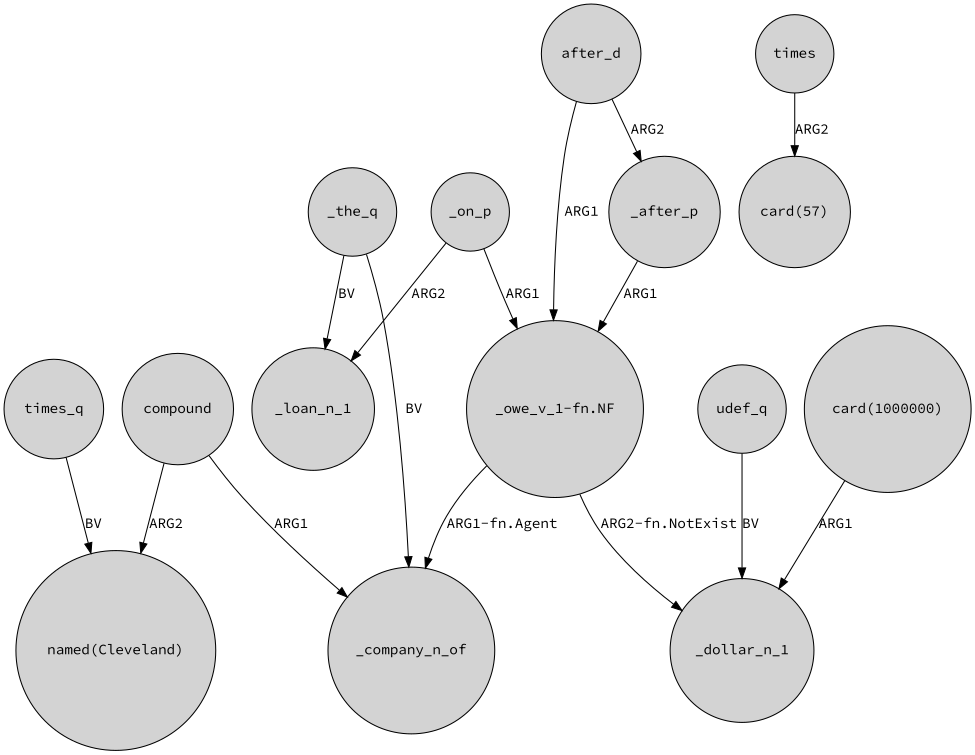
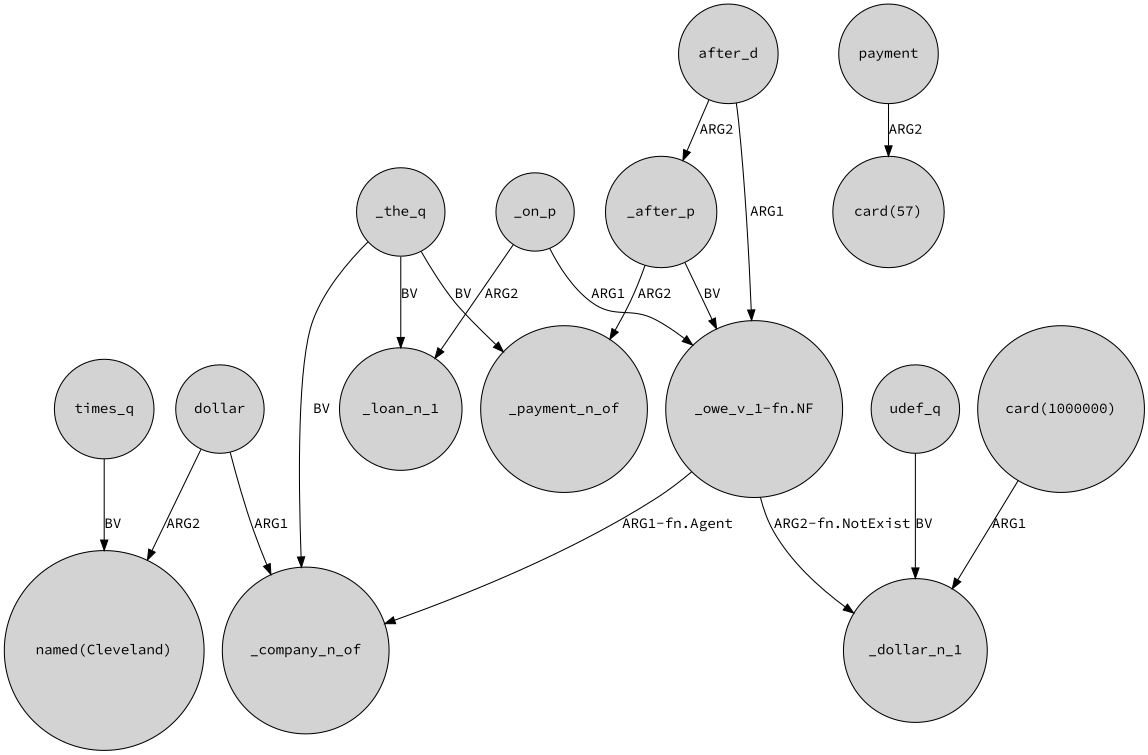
  digraph {
    fontname="Source Code Pro"
    node [fontname="Source Code Pro" shape=circle style=filled]
    edge [fontname="Source Code Pro"]
    "_owe_v_1-fn.NF"
    _company_n_of
    _dollar_n_1
-   compound
+   compound [label=dollar]
    "named(Cleveland)"
    "card(1000000)"
    _the_q
    _loan_n_1
+   _payment_n_of
    _on_p
    udef_q
    n12 [label=after_d]
    _after_p
-   times
+   times [label=payment]
    "card(57)"
    n16 [label=times_q]
    "_owe_v_1-fn.NF" -> _company_n_of [label="ARG1-fn.Agent"]
    "_owe_v_1-fn.NF" -> _dollar_n_1 [label="ARG2-fn.NotExist"]
    compound -> _company_n_of [label=ARG1]
    compound -> "named(Cleveland)" [label=ARG2]
    "card(1000000)" -> _dollar_n_1 [label=ARG1]
    _the_q -> _company_n_of [label=BV]
    _the_q -> _loan_n_1 [label=BV]
+   _the_q -> _payment_n_of [label=BV]
    _on_p -> "_owe_v_1-fn.NF" [label=ARG1]
    _on_p -> _loan_n_1 [label=ARG2]
    udef_q -> _dollar_n_1 [label=BV]
    n12 -> "_owe_v_1-fn.NF" [label=ARG1]
    n12 -> _after_p [label=ARG2]
-   _after_p -> "_owe_v_1-fn.NF" [label=ARG1]
+   _after_p -> "_owe_v_1-fn.NF" [label=BV]
+   _after_p -> _payment_n_of [label=ARG2]
    times -> "card(57)" [label=ARG2]
    n16 -> "named(Cleveland)" [label=BV]
  }
